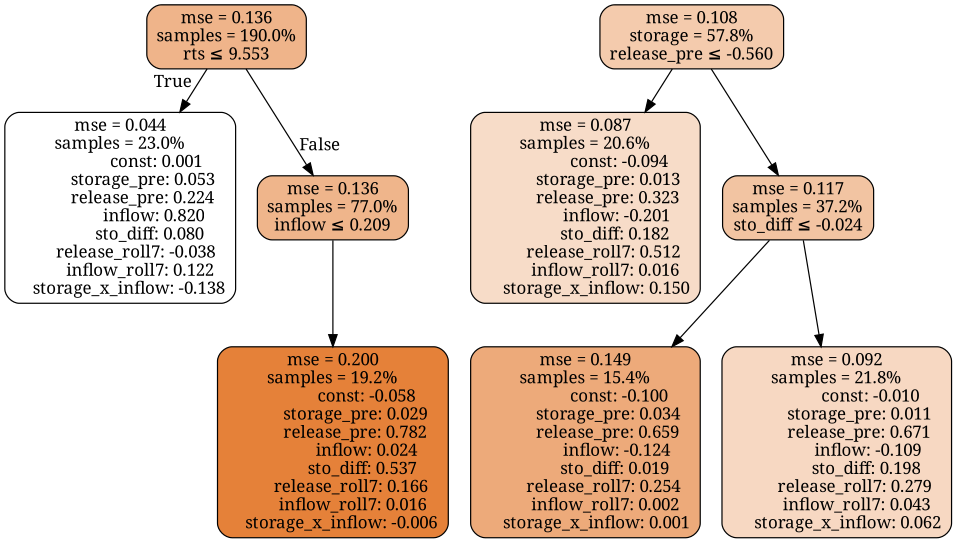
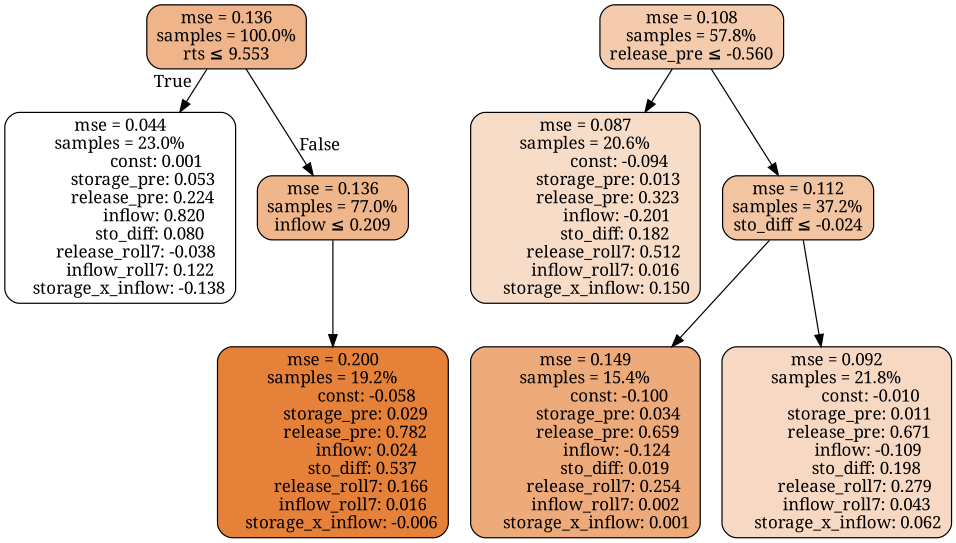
  digraph {
    fontname="Noto Serif"
    node [color=black fontname="Noto Serif" shape=rectangle style="filled, rounded"]
    edge [fontname="Noto Serif"]
-   n1 [fillcolor="#efb48a" label="mse = 0.136\nsamples = 190.0%\nrts &le; 9.553"]
+   n1 [fillcolor="#efb48a" label="mse = 0.136\nsamples = 100.0%\nrts &le; 9.553"]
    n2 [fillcolor="#ffffff" label="mse = 0.044\nsamples = 23.0%\n                const: 0.001\n          storage_pre: 0.053\n          release_pre: 0.224\n               inflow: 0.820\n             sto_diff: 0.080\n       release_roll7: -0.038\n         inflow_roll7: 0.122\n    storage_x_inflow: -0.138"]
    n3 [fillcolor="#efb58b" label="mse = 0.136\nsamples = 77.0%\ninflow &le; 0.209"]
    n4 [fillcolor="#e58139" label="mse = 0.200\nsamples = 19.2%\n               const: -0.058\n          storage_pre: 0.029\n          release_pre: 0.782\n               inflow: 0.024\n             sto_diff: 0.537\n        release_roll7: 0.166\n         inflow_roll7: 0.016\n    storage_x_inflow: -0.006"]
-   n5 [fillcolor="#f4cbad" label="mse = 0.108\nstorage = 57.8%\nrelease_pre &le; -0.560"]
+   n5 [fillcolor="#f4cbad" label="mse = 0.108\nsamples = 57.8%\nrelease_pre &le; -0.560"]
    n6 [fillcolor="#f7dcc8" label="mse = 0.087\nsamples = 20.6%\n               const: -0.094\n          storage_pre: 0.013\n          release_pre: 0.323\n              inflow: -0.201\n             sto_diff: 0.182\n        release_roll7: 0.512\n         inflow_roll7: 0.016\n     storage_x_inflow: 0.150"]
-   n7 [fillcolor="#f2c4a2" label="mse = 0.117\nsamples = 37.2%\nsto_diff &le; -0.024"]
+   n7 [fillcolor="#f2c4a2" label="mse = 0.112\nsamples = 37.2%\nsto_diff &le; -0.024"]
    n8 [fillcolor="#edaa7a" label="mse = 0.149\nsamples = 15.4%\n               const: -0.100\n          storage_pre: 0.034\n          release_pre: 0.659\n              inflow: -0.124\n             sto_diff: 0.019\n        release_roll7: 0.254\n         inflow_roll7: 0.002\n     storage_x_inflow: 0.001"]
    n9 [fillcolor="#f7d8c2" label="mse = 0.092\nsamples = 21.8%\n               const: -0.010\n          storage_pre: 0.011\n          release_pre: 0.671\n              inflow: -0.109\n             sto_diff: 0.198\n        release_roll7: 0.279\n         inflow_roll7: 0.043\n     storage_x_inflow: 0.062"]
    n1 -> n2 [headlabel=True labelangle=45 labeldistance=2.5]
    n1 -> n3 [headlabel=False labelangle=-45 labeldistance=2.5]
    n3 -> n4
    n5 -> n6
    n5 -> n7
    n7 -> n8
    n7 -> n9
  }
